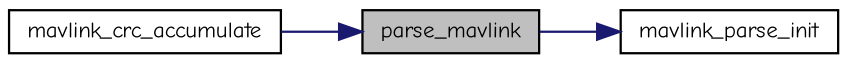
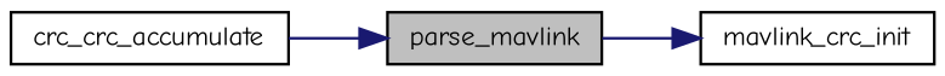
  digraph {
    fontname="Comic Neue"
    rankdir=LR
    node [color=black fillcolor=white fontname="Comic Neue" fontsize=10 shape=record style=filled]
    edge [color=midnightblue fontname="Comic Neue" fontsize=10 labelfontname=FreeSans labelfontsize=10 style=solid]
    n1 [fillcolor=grey75 fontcolor=black height=0.2 label=parse_mavlink width=0.4]
-   n2 [height=0.2 label=mavlink_parse_init width=0.4]
-   n3 [height=0.2 label=mavlink_crc_accumulate width=0.4]
+   n2 [height=0.2 label=mavlink_crc_init width=0.4]
+   n3 [height=0.2 label=crc_crc_accumulate width=0.4]
    n1 -> n2
    n3 -> n1
  }
